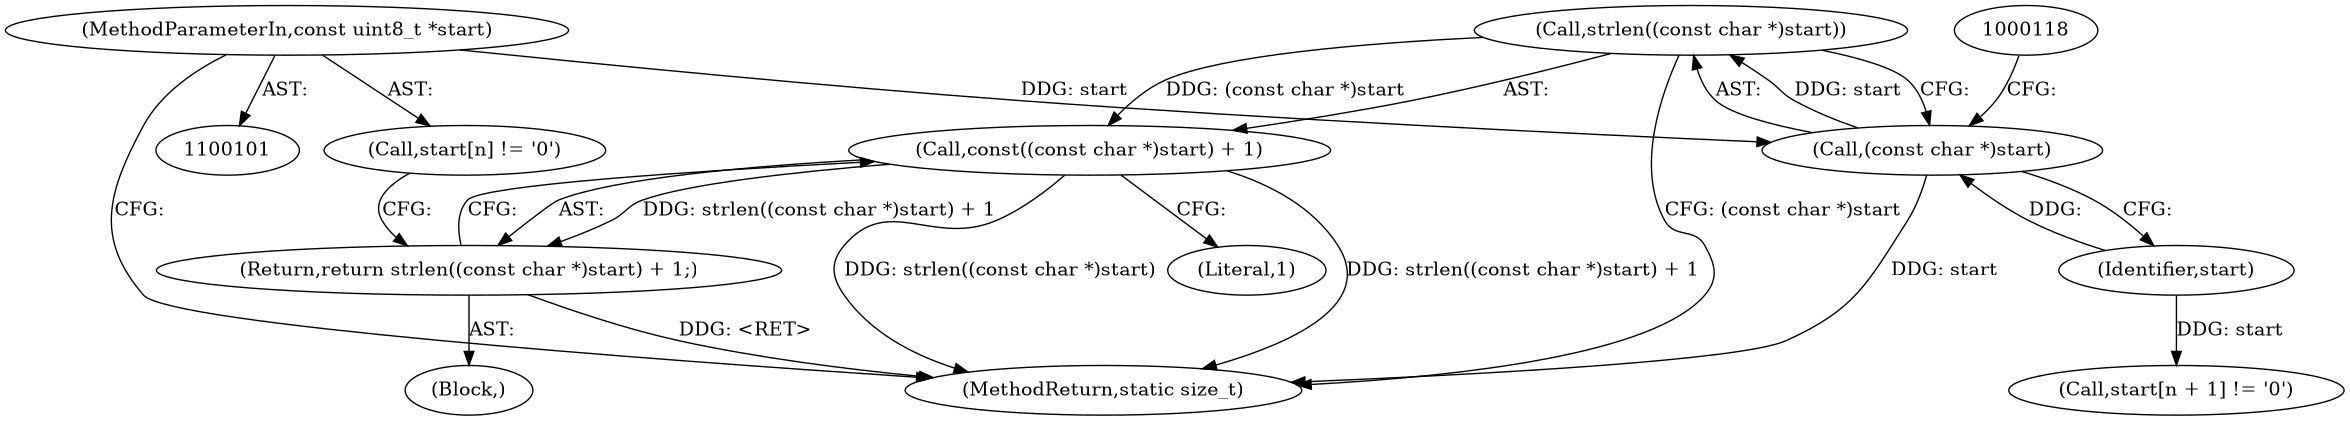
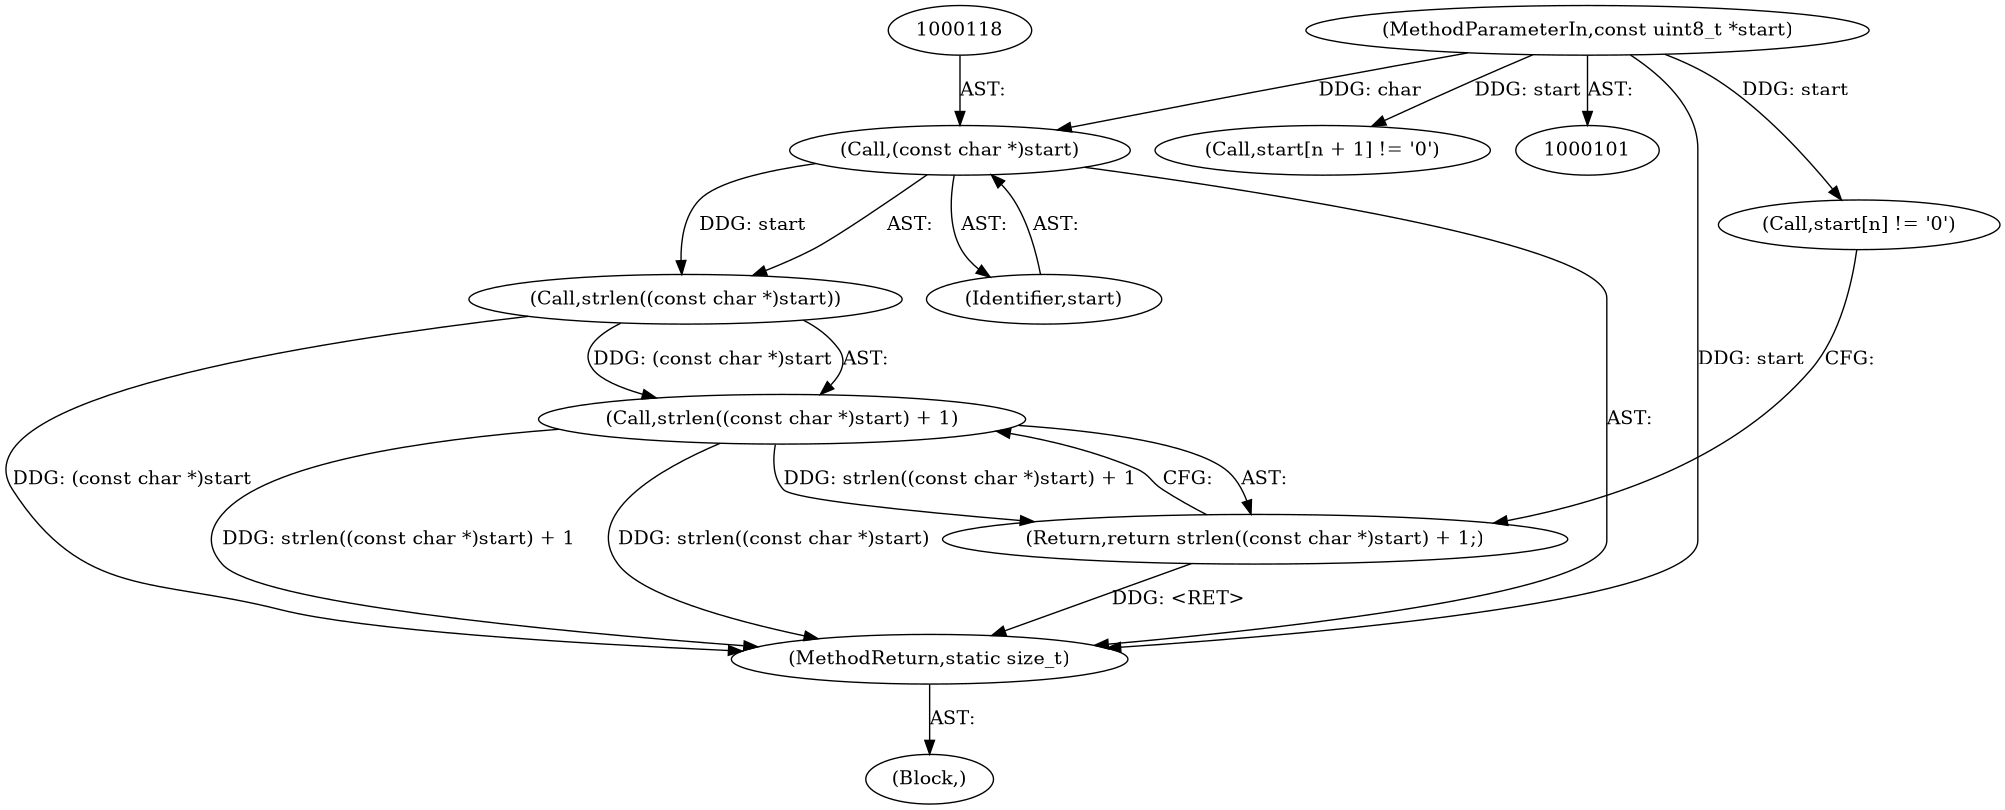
  digraph {
-   n1 [label="(Call,const((const char *)start) + 1)"]
+   n1 [label="(Call,strlen((const char *)start) + 1)"]
    n2 [label="(Return,return strlen((const char *)start) + 1;)"]
-   n3 [label="(Literal,1)"]
    n4 [label="(MethodReturn,static size_t)"]
    n5 [label="(Block,)"]
    n6 [label="(Call,strlen((const char *)start))"]
    n7 [label="(Call,(const char *)start)"]
    n8 [label="(Identifier,start)"]
    n9 [label="(MethodParameterIn,const uint8_t *start)"]
    n10 [label="(Call,start[n] != '\0')"]
    n11 [label="(Call,start[n + 1] != '\0')"]
-   1000101 [label=1100101]
+   1000101
    1000118
    n1 -> n2 [label="AST: "]
    n1 -> n2 [label="DDG: strlen((const char *)start) + 1"]
-   n1 -> n3 [label="CFG: "]
    n1 -> n4 [label="DDG: strlen((const char *)start) + 1"]
    n1 -> n4 [label="DDG: strlen((const char *)start)"]
    n2 -> n1 [label="CFG: "]
    n2 -> n4 [label="DDG: <RET>"]
-   n2 -> n5 [label="AST: "]
+   n4 -> n5 [label="AST: "]
    n6 -> n1 [label="AST: "]
    n6 -> n1 [label="DDG: (const char *)start"]
-   n6 -> n4 [label="CFG: (const char *)start"]
-   n6 -> n7 [label="CFG: "]
-   n7 -> n4 [label="DDG: start"]
+   n6 -> n4 [label="DDG: (const char *)start"]
+   n7 -> n4 [label="AST: "]
    n7 -> n6 [label="AST: "]
    n7 -> n6 [label="DDG: start"]
-   n7 -> n8 [label="CFG: "]
-   n8 -> n7 [label="DDG: "]
-   n9 -> n4 [label="CFG: "]
-   n9 -> n7 [label="DDG: start"]
-   n9 -> n10 [label="AST: "]
-   n8 -> n11 [label="DDG: start"]
+   n7 -> n8 [label="AST: "]
+   n8 -> n7 [label="AST: "]
+   n9 -> n4 [label="DDG: start"]
+   n9 -> n7 [label="DDG: char"]
+   n9 -> n10 [label="DDG: start"]
+   n9 -> n11 [label="DDG: start"]
    n9 -> 1000101 [label="AST: "]
    n10 -> n2 [label="CFG: "]
-   1000118 -> n7 [label="CFG: "]
+   1000118 -> n7 [label="AST: "]
  }
